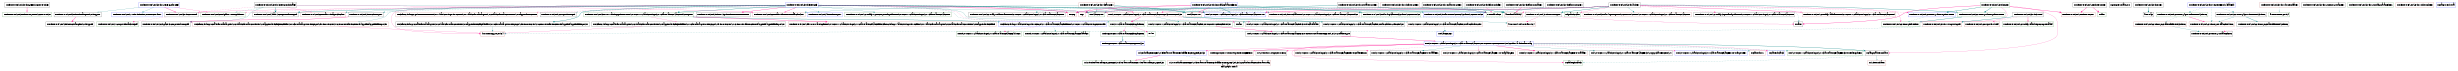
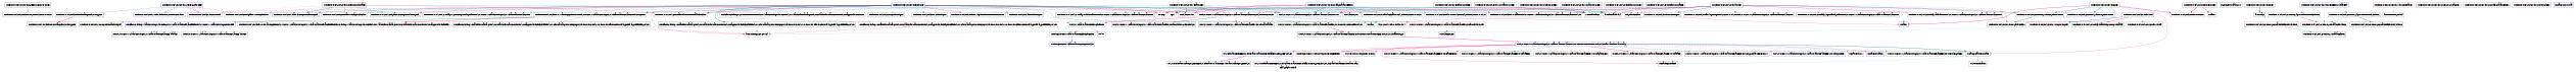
  digraph {
    label="Call graph: min.ll"
    node [color=black shape=record]
    edge [arrowhead=onormal color=teal style=solid]
    n1 [label="{_ZN9LAMMPS_NS3MinC2EPNS_6LAMMPSE}"]
    n2 [color=darkgreen label="{_ZN9LAMMPS_NS8PointersC2EPNS_6LAMMPSE}"]
    n3 [color=brown label="{_ZNSt7__cxx1112basic_stringIcSt11char_traitsIcESaIcEEC2IS3_EEPKcRKS3_}"]
    n4 [label="{_ZNSt7__cxx1112basic_stringIcSt11char_traitsIcESaIcEE13_M_local_dataEv}"]
    n5 [label="{_ZNSt7__cxx1112basic_stringIcSt11char_traitsIcESaIcEE12_Alloc_hiderC1EPcRKS3_}"]
    n6 [color=darkgreen label="{_ZNSt11char_traitsIcE6lengthEPKc}"]
    n7 [color=darkgreen label="{_ZNSt7__cxx1112basic_stringIcSt11char_traitsIcESaIcEE12_M_constructIPKcEEvT_S8_}"]
    n8 [color=brown label="{_ZNSt7__cxx1112basic_stringIcSt11char_traitsIcESaIcEE12_Alloc_hiderD2Ev}"]
    n9 [color=darkgreen label="{_ZN9__gnu_cxx11char_traitsIcE6lengthEPKc}"]
    n10 [color=darkgreen label="{strlen}"]
    n11 [label="{_ZNSt7__cxx1112basic_stringIcSt11char_traitsIcESaIcEE16_M_construct_auxIPKcEEvT_S8_St12__false_type}"]
    n12 [color=blue label="{_ZNSaIcED2Ev}"]
    n13 [color=blue label="{_ZN9__gnu_cxx11char_traitsIcE2eqERKcS3_}"]
    n14 [color=blue label="{_ZNSt7__cxx1112basic_stringIcSt11char_traitsIcESaIcEE12_M_constructIPKcEEvT_S8_St20forward_iterator_tag}"]
    n15 [color=darkgreen label="{_ZN9LAMMPS_NS6Modify19addstep_compute_allEl}"]
    n16 [color=brown label="{_ZN9LAMMPS_NS6Output5writeEl}"]
    n17 [color=brown label="{_ZN9LAMMPS_NS3Min7cleanupEv}"]
    n18 [color=brown label="{_ZNSaIcED1Ev}"]
    n19 [color=brown label="{sqrt}"]
    n20 [color=blue label="{_ZNSt7__cxx1112basic_stringIcSt11char_traitsIcESaIcEED1Ev}"]
    n21 [color=brown label="{_ZN9LAMMPS_NS6Domain19box_too_small_checkEv}"]
    n22 [color=darkgreen label="{_ZNSaIcEC1Ev}"]
    n23 [label="{_ZN9LAMMPS_NS6Modify10delete_fixERKNSt7__cxx1112basic_stringIcSt11char_traitsIcESaIcEEE}"]
    n24 [color=darkgreen label="{_ZN9LAMMPS_NS3MinD2Ev}"]
    n25 [label="{_ZdaPv}"]
    n26 [label="{__clang_call_terminate}"]
    n27 [color=brown label="{_ZN9LAMMPS_NS8PointersD2Ev}"]
    n28 [color=darkgreen label="{_ZN9LAMMPS_NS6Memory5sfreeEPv}"]
    n29 [color=darkgreen label="{_ZN9LAMMPS_NS6Memory7destroyIdEEvRPT_}"]
    n30 [color=blue label="{_ZN9LAMMPS_NS6Memory7destroyIiEEvRPT_}"]
    n31 [color=darkgreen label="{__cxa_begin_catch}"]
    n32 [color=brown label="{_ZSt9terminatev}"]
    n33 [label="{__gxx_personality_v0}"]
    n34 [label="{_ZN9LAMMPS_NS3MinD0Ev}"]
    n35 [label="{llvm.trap}"]
    n36 [label="{_ZN9LAMMPS_NS3Min4initEv}"]
    n37 [color=brown label="{_ZN9LAMMPS_NS5Error3allERKNSt7__cxx1112basic_stringIcSt11char_traitsIcESaIcEEEiS8_}"]
    n38 [color=brown label="{_ZN9LAMMPS_NS5utils7logmesgEPNS_6LAMMPSERKNSt7__cxx1112basic_stringIcSt11char_traitsIcESaIcEEE}"]
    n39 [label="{_ZNK9LAMMPS_NS6Modify13get_fix_by_idERKNSt7__cxx1112basic_stringIcSt11char_traitsIcESaIcEEE}"]
    n40 [label="{_ZN9LAMMPS_NS3Min8ev_setupEv}"]
    n41 [color=brown label="{_ZN9LAMMPS_NS6Modify7add_fixERKNSt7__cxx1112basic_stringIcSt11char_traitsIcESaIcEEEi}"]
    n42 [color=darkgreen label="{__dynamic_cast}"]
    n43 [color=darkgreen label="{_Znam}"]
    n44 [color=brown label="{llvm.umul.with.overflow.i64}"]
    n45 [color=darkgreen label="{_ZNKSt7__cxx1112basic_stringIcSt11char_traitsIcESaIcEE4sizeEv}"]
    n46 [label="{_ZN9LAMMPS_NS6Memory6createIiEEPT_RS3_iPKc}"]
    n47 [label="{_ZN9LAMMPS_NS6Memory7smallocElPKc}"]
    n48 [color=blue label="{_ZN9LAMMPS_NS3Min5setupEi}"]
    n49 [color=brown label="{_ZN3fmt6v9_lmp16make_format_argsINS0_20basic_format_contextINS0_8appenderEcEEJRPcEEENS0_16format_arg_storeIT_JDpNSt9remove_cvINSt16remove_referenceIT0_E4typeEE4typeEEEEDpOSB_}"]
    n50 [color=brown label="{llvm.memcpy.p0.p0.i64}"]
    n51 [color=brown label="{_ZN3fmt6v9_lmp6vprintEP8_IO_FILENS0_17basic_string_viewIcEENS0_17basic_format_argsINS0_20basic_format_contextINS0_8appenderEcEEEE}"]
    n52 [label="{_ZN9LAMMPS_NS6Output5setupEi}"]
    n53 [label="{_ZN9LAMMPS_NS6KSpace13compute_dummyEii}"]
    n54 [label="{_ZN9LAMMPS_NS4Pair13compute_dummyEii}"]
    n55 [label="{_ZN3fmt6v9_lmp16make_format_argsINS0_20basic_format_contextINS0_8appenderEcEEJRlEEENS0_16format_arg_storeIT_JDpNSt9remove_cvINSt16remove_referenceIT0_E4typeEE4typeEEEEDpOSA_}"]
    n56 [label="{_ZN9LAMMPS_NS3Min6ev_setEl}"]
    n57 [label="{_ZN9LAMMPS_NS5Force5setupEv}"]
    n58 [label="{_ZN9LAMMPS_NS5Timer13print_timeoutEP8_IO_FILE}"]
    n59 [color=brown label="{strcmp}"]
    n60 [color=brown label="{_ZN9LAMMPS_NS6Domain11image_checkEv}"]
    n61 [color=darkgreen label="{_ZN9LAMMPS_NS8Neighbor10setup_binsEv}"]
    n62 [color=blue label="{_ZN9LAMMPS_NS4Atom5setupEv}"]
    n63 [color=darkgreen label="{MPI_Allreduce}"]
    n64 [color=darkgreen label="{_ZNK9LAMMPS_NS6Modify17get_compute_by_idERKNSt7__cxx1112basic_stringIcSt11char_traitsIcESaIcEEE}"]
    n65 [color=darkgreen label="{_ZN9LAMMPS_NS5Error7warningIJRiEEEvRKNSt7__cxx1112basic_stringIcSt11char_traitsIcESaIcEEEiSA_DpOT_}"]
    n66 [color=darkgreen label="{_ZN9LAMMPS_NS7Compute9matchstepEl}"]
    n67 [color=blue label="{_ZN3fmt6v9_lmp17basic_string_viewIcEC2ISt11char_traitsIcESaIcEEERKNSt7__cxx1112basic_stringIcT_T0_EE}"]
    n68 [label="{_ZN3fmt6v9_lmp16make_format_argsINS0_20basic_format_contextINS0_8appenderEcEEJRiEEENS0_16format_arg_storeIT_JDpNSt9remove_cvINSt16remove_referenceIT0_E4typeEE4typeEEEEDpOSA_}"]
    n69 [color=brown label="{_ZN9LAMMPS_NS5Error8_warningERKNSt7__cxx1112basic_stringIcSt11char_traitsIcESaIcEEEiN3fmt6v9_lmp17basic_string_viewIcEENSA_17basic_format_argsINSA_20basic_format_contextINSA_8appenderEcEEEE}"]
    n70 [color=darkgreen label="{_ZNKSt7__cxx1112basic_stringIcSt11char_traitsIcESaIcEE4dataEv}"]
    n71 [label="{_ZN9LAMMPS_NS3Min3runEi}"]
    n72 [color=brown label="{_ZN9LAMMPS_NS3Min11stopstringsEi}"]
    n73 [label="{_ZN9LAMMPS_NS3Min13setup_minimalEi}"]
    n74 [label="{_ZN9LAMMPS_NS3Min9fnorm_maxEv}"]
    n75 [color=brown label="{llvm.fmuladd.f64}"]
    n76 [label="{_ZN9LAMMPS_NS3Min12total_torqueEv}"]
    n77 [color=blue label="{_ZN9LAMMPS_NS3Min12energy_forceEi}"]
    n78 [label="{_ZN9LAMMPS_NS5Timer5stampENS0_5ttypeE}"]
    n79 [color=blue label="{_ZN9LAMMPS_NS11FixMinimize12reset_coordsEv}"]
    n80 [label="{_ZN9LAMMPS_NS5Timer6_stampENS0_5ttypeE}"]
    n81 [color=brown label="{_ZN9LAMMPS_NS3Min11force_clearEv}"]
    n82 [color=darkgreen label="{llvm.memset.p0.i64}"]
    n83 [color=blue label="{_ZN9LAMMPS_NS3Min7requestEPNS_4PairEid}"]
    n84 [color=brown label="{_ZN9LAMMPS_NS6Memory8sreallocEPvlPKc}"]
    n85 [color=darkgreen label="{_ZN9LAMMPS_NS6Memory4growIdEEPT_RS3_iPKc}"]
    n86 [label="{_ZN9LAMMPS_NS6Memory4growIiEEPT_RS3_iPKc}"]
    n87 [color=brown label="{_ZN9LAMMPS_NS6Memory6createIdEEPT_RS3_iPKc}"]
    n88 [color=blue label="{_ZN9LAMMPS_NS3Min13modify_paramsEiPPc}"]
    n89 [color=darkgreen label="{_ZN9LAMMPS_NS5utils7logicalEPKciS2_bPNS_6LAMMPSE}"]
    n90 [color=blue label="{_ZN9LAMMPS_NS5utils7numericEPKciS2_bPNS_6LAMMPSE}"]
    n91 [label="{_ZN9LAMMPS_NS3Min9fnorm_sqrEv}"]
    n92 [label="{_ZN9LAMMPS_NS3Min9fnorm_infEv}"]
    n93 [color=brown label="{_ZN9LAMMPS_NS3Min10inf_torqueEv}"]
    n94 [label="{_ZN9LAMMPS_NS3Min10max_torqueEv}"]
    n95 [label="{_ZN9LAMMPS_NS3Min12memory_usageEv}"]
    n96 [color=darkgreen label="{_ZN9LAMMPS_NS3Min12modify_paramEiPPc}"]
    n97 [color=brown label="{_ZN9LAMMPS_NS3Min10init_styleEv}"]
    n98 [color=blue label="{__cxa_pure_virtual}"]
    n99 [label="{_ZN9LAMMPS_NS8PointersD0Ev}"]
    n100 [color=darkgreen label="{_ZdlPv}"]
    n101 [color=brown label="{_ZN9__gnu_cxx17__is_null_pointerIKcEEbPT_}"]
    n102 [label="{_ZSt19__throw_logic_errorPKc}"]
    n103 [color=blue label="{_ZSt8distanceIPKcENSt15iterator_traitsIT_E15difference_typeES3_S3_}"]
    n104 [color=brown label="{_ZNSt7__cxx1112basic_stringIcSt11char_traitsIcESaIcEE9_M_createERmm}"]
    n105 [label="{_ZNSt7__cxx1112basic_stringIcSt11char_traitsIcESaIcEE7_M_dataEPc}"]
    n106 [color=brown label="{_ZNSt7__cxx1112basic_stringIcSt11char_traitsIcESaIcEE11_M_capacityEm}"]
    n107 [color=brown label="{_ZNKSt7__cxx1112basic_stringIcSt11char_traitsIcESaIcEE7_M_dataEv}"]
    n108 [label="{_ZNSt7__cxx1112basic_stringIcSt11char_traitsIcESaIcEE13_S_copy_charsEPcPKcS7_}"]
    n109 [color=blue label="{_ZNSt7__cxx1112basic_stringIcSt11char_traitsIcESaIcEE10_M_disposeEv}"]
    n110 [color=brown label="{__cxa_rethrow}"]
    n111 [color=blue label="{__cxa_end_catch}"]
    n112 [color=darkgreen label="{_ZNSt7__cxx1112basic_stringIcSt11char_traitsIcESaIcEE13_M_set_lengthEm}"]
    n113 [color=darkgreen label="{_ZSt19__iterator_categoryIPKcENSt15iterator_traitsIT_E17iterator_categoryERKS3_}"]
    n114 [color=brown label="{_ZSt10__distanceIPKcENSt15iterator_traitsIT_E15difference_typeES3_S3_St26random_access_iterator_tag}"]
    n1 -> n2 [color=deeppink style=bold]
    n3 -> n4 [arrowhead=vee color=deeppink style=dashed]
    n3 -> n5 [style=bold]
    n3 -> n6 [arrowhead=vee color=deeppink style=bold]
    n3 -> n7 [arrowhead=vee]
    n3 -> n8
    n6 -> n9 [arrowhead=vee color=deeppink]
    n6 -> n10 [arrowhead=diamond color=deeppink]
    n7 -> n11 [arrowhead=diamond color=deeppink style=bold]
    n8 -> n12 [arrowhead=diamond style=dashed]
    n9 -> n13 [style=bold]
    n11 -> n14 [color=deeppink style=bold]
    n14 -> n26 [arrowhead=vee style=bold]
    n14 -> n31 [arrowhead=diamond color=deeppink]
    n14 -> n101 [color=deeppink style=bold]
    n14 -> n102 [arrowhead=diamond color=deeppink]
    n14 -> n103 [arrowhead=diamond color=deeppink]
    n14 -> n104 [arrowhead=diamond color=deeppink style=dashed]
    n14 -> n105 [arrowhead=diamond]
    n14 -> n106 [color=deeppink]
    n14 -> n107 [arrowhead=diamond color=deeppink style=bold]
    n14 -> n108 [arrowhead=vee]
    n14 -> n109 [arrowhead=vee color=deeppink style=dashed]
    n14 -> n110 [arrowhead=vee style=dashed]
    n14 -> n111 [arrowhead=diamond color=deeppink]
    n14 -> n112 [arrowhead=vee style=dashed]
    n17 -> n3 [color=deeppink style=bold]
    n17 -> n18 [style=bold]
    n17 -> n19 [arrowhead=diamond color=deeppink]
    n17 -> n20 [arrowhead=diamond]
    n17 -> n21 [arrowhead=diamond]
    n17 -> n22
    n17 -> n23 [arrowhead=diamond style=dashed]
    n24 -> n25 [arrowhead=diamond color=deeppink style=bold]
    n24 -> n26 [arrowhead=vee color=deeppink]
    n24 -> n27 [arrowhead=vee color=deeppink style=bold]
    n24 -> n28 [color=deeppink]
    n24 -> n29 [arrowhead=diamond style=bold]
    n24 -> n30 [arrowhead=vee style=bold]
    n26 -> n31 [style=dashed]
    n26 -> n32
    n29 -> n28 [style=bold]
    n30 -> n28 [style=dashed]
    n34 -> n35 [arrowhead=diamond style=bold]
    n36 -> n3 [arrowhead=diamond]
    n36 -> n18 [arrowhead=vee color=deeppink style=dashed]
    n36 -> n20 [arrowhead=vee color=deeppink style=bold]
    n36 -> n22 [arrowhead=diamond style=dashed]
    n36 -> n25 [arrowhead=vee style=dashed]
    n36 -> n28 [arrowhead=vee color=deeppink]
    n36 -> n29 [style=bold]
    n36 -> n30 [arrowhead=vee color=deeppink style=dashed]
    n36 -> n37 [arrowhead=diamond]
    n36 -> n38 [arrowhead=diamond]
    n36 -> n39 [arrowhead=diamond color=deeppink style=dashed]
    n36 -> n40 [arrowhead=diamond style=bold]
    n36 -> n41 [color=deeppink style=bold]
    n36 -> n42 [arrowhead=vee color=deeppink]
    n40 -> n25 [arrowhead=diamond color=deeppink]
    n40 -> n43 [arrowhead=diamond style=dashed]
    n40 -> n44 [arrowhead=diamond color=deeppink]
    n46 -> n47 [arrowhead=diamond color=deeppink style=dashed]
    n48 -> n3 [color=deeppink]
    n48 -> n6 [arrowhead=vee style=dashed]
    n48 -> n18
    n48 -> n19 [color=deeppink style=dashed]
    n48 -> n20 [arrowhead=vee]
    n48 -> n21 [color=deeppink style=bold]
    n48 -> n22 [arrowhead=vee]
    n48 -> n37 [arrowhead=vee style=dashed]
    n48 -> n43 [arrowhead=diamond color=deeppink style=dashed]
    n48 -> n44 [arrowhead=vee]
    n48 -> n49
    n48 -> n50 [arrowhead=diamond color=deeppink]
    n48 -> n51 [color=deeppink style=dashed]
    n48 -> n52 [style=dashed]
-   n57 -> n53 [arrowhead=vee color=deeppink style=bold]
+   n48 -> n53 [arrowhead=vee color=deeppink style=bold]
    n48 -> n54 [arrowhead=diamond style=bold]
    n48 -> n55 [arrowhead=diamond style=bold]
    n48 -> n56 [color=deeppink]
    n48 -> n57 [arrowhead=vee style=dashed]
    n48 -> n58 [arrowhead=diamond color=deeppink style=bold]
    n48 -> n59 [arrowhead=diamond color=deeppink style=bold]
    n48 -> n60 [arrowhead=vee]
    n48 -> n61 [color=deeppink style=dashed]
    n48 -> n62 [arrowhead=vee style=dashed]
    n48 -> n63 [arrowhead=diamond style=bold]
    n48 -> n64 [arrowhead=vee]
    n48 -> n65 [arrowhead=vee style=bold]
    n49 -> n50 [color=deeppink]
    n55 -> n50 [arrowhead=vee]
    n56 -> n66 [arrowhead=diamond color=deeppink style=dashed]
    n65 -> n67 [style=bold]
    n65 -> n68 [color=deeppink]
    n65 -> n69 [arrowhead=vee color=deeppink style=bold]
    n67 -> n45 [arrowhead=diamond color=deeppink style=dashed]
    n67 -> n70 [arrowhead=vee style=dashed]
    n68 -> n50 [color=deeppink]
    n71 -> n15 [color=deeppink style=bold]
    n71 -> n16 [arrowhead=vee color=deeppink style=dashed]
    n71 -> n72 [arrowhead=diamond style=bold]
    n72 -> n50 [arrowhead=vee style=dashed]
    n73 -> n19 [arrowhead=vee]
    n73 -> n21 [arrowhead=diamond color=deeppink]
    n73 -> n53 [arrowhead=vee]
    n73 -> n54 [arrowhead=vee style=bold]
    n73 -> n56 [color=deeppink style=dashed]
    n73 -> n60 [color=deeppink]
    n73 -> n61 [style=dashed]
    n74 -> n63 [arrowhead=diamond style=dashed]
    n74 -> n75 [color=deeppink style=bold]
    n76 -> n19 [arrowhead=vee style=bold]
    n76 -> n63 [arrowhead=vee style=bold]
    n76 -> n75 [arrowhead=vee]
    n77 -> n56 [color=deeppink style=bold]
    n77 -> n61 [color=deeppink]
    n77 -> n78
    n77 -> n79 [arrowhead=vee]
    n78 -> n80 [arrowhead=vee color=deeppink style=bold]
    n81 -> n82 [style=dashed]
    n83 -> n84 [arrowhead=vee style=dashed]
    n83 -> n85 [arrowhead=vee style=dashed]
    n83 -> n86 [arrowhead=diamond style=dashed]
    n85 -> n84 [color=deeppink style=bold]
    n85 -> n87 [style=dashed]
    n86 -> n46 [style=bold]
    n86 -> n84 [arrowhead=vee]
    n87 -> n47 [arrowhead=diamond]
    n88 -> n3 [arrowhead=diamond color=deeppink]
    n88 -> n18 [color=deeppink style=bold]
    n88 -> n20 [style=bold]
    n88 -> n22 [color=deeppink]
    n88 -> n37 [color=deeppink style=dashed]
    n88 -> n59 [arrowhead=vee color=deeppink style=bold]
    n88 -> n89 [style=bold]
    n88 -> n90 [arrowhead=vee]
    n91 -> n63 [arrowhead=vee]
    n91 -> n75 [arrowhead=vee color=deeppink style=dashed]
    n92 -> n63 [arrowhead=vee color=deeppink]
    n93 -> n19 [arrowhead=vee]
    n93 -> n63 [arrowhead=diamond color=deeppink]
    n93 -> n75
    n94 -> n19 [arrowhead=diamond color=deeppink style=dashed]
    n94 -> n63 [style=dashed]
    n94 -> n75 [style=dashed]
    n99 -> n27 [arrowhead=diamond color=deeppink style=bold]
    n99 -> n100 [arrowhead=vee color=deeppink style=bold]
    n103 -> n113 [color=deeppink style=bold]
    n103 -> n114 [style=dashed]
  }
